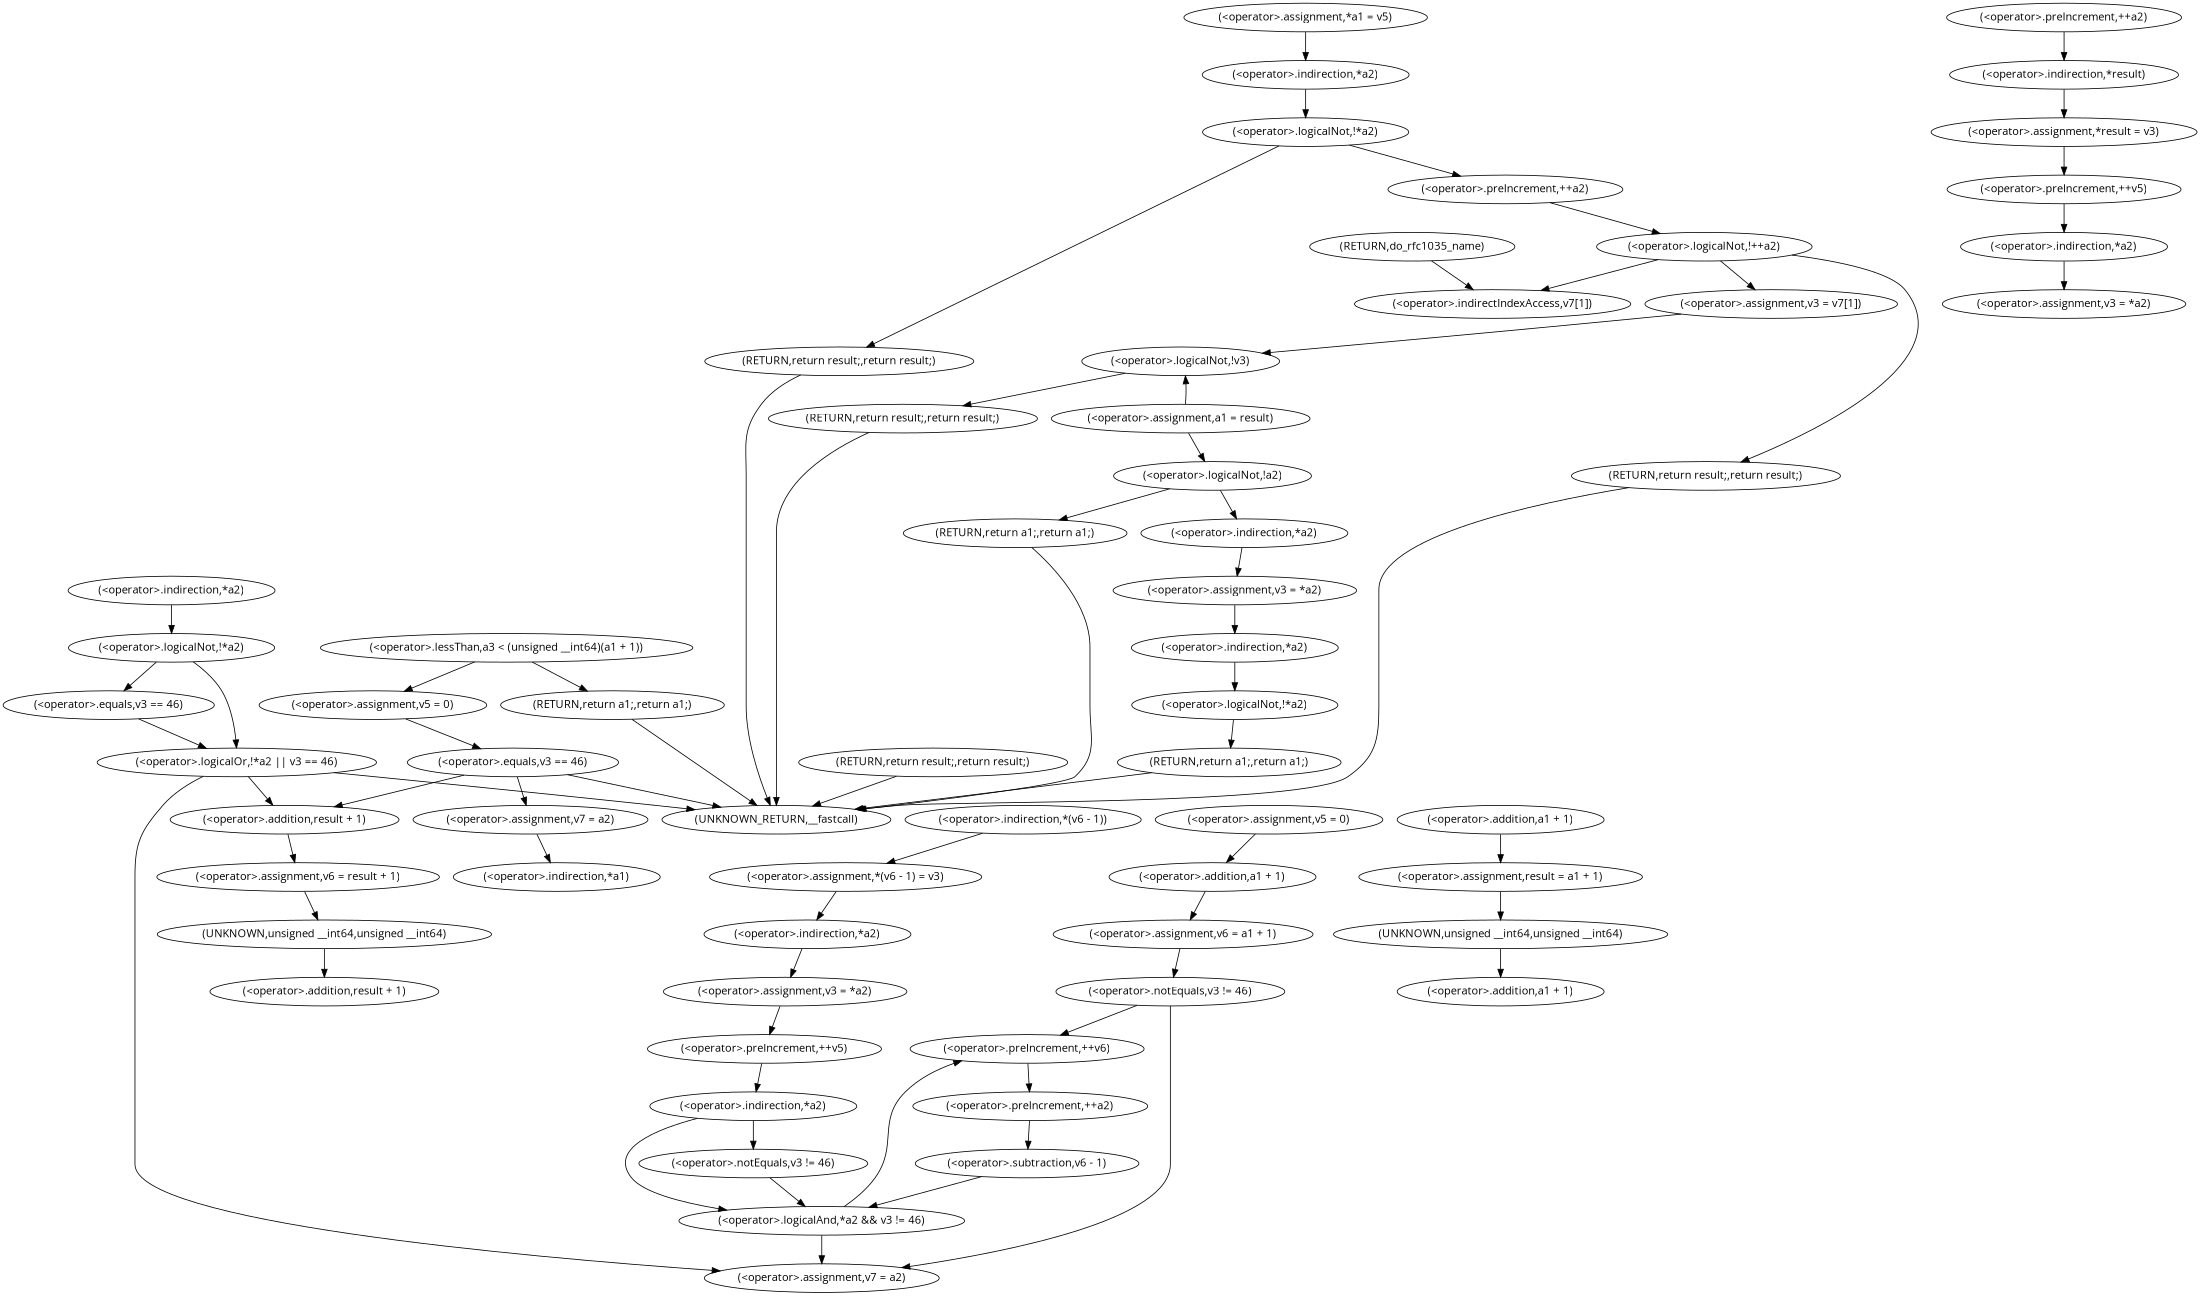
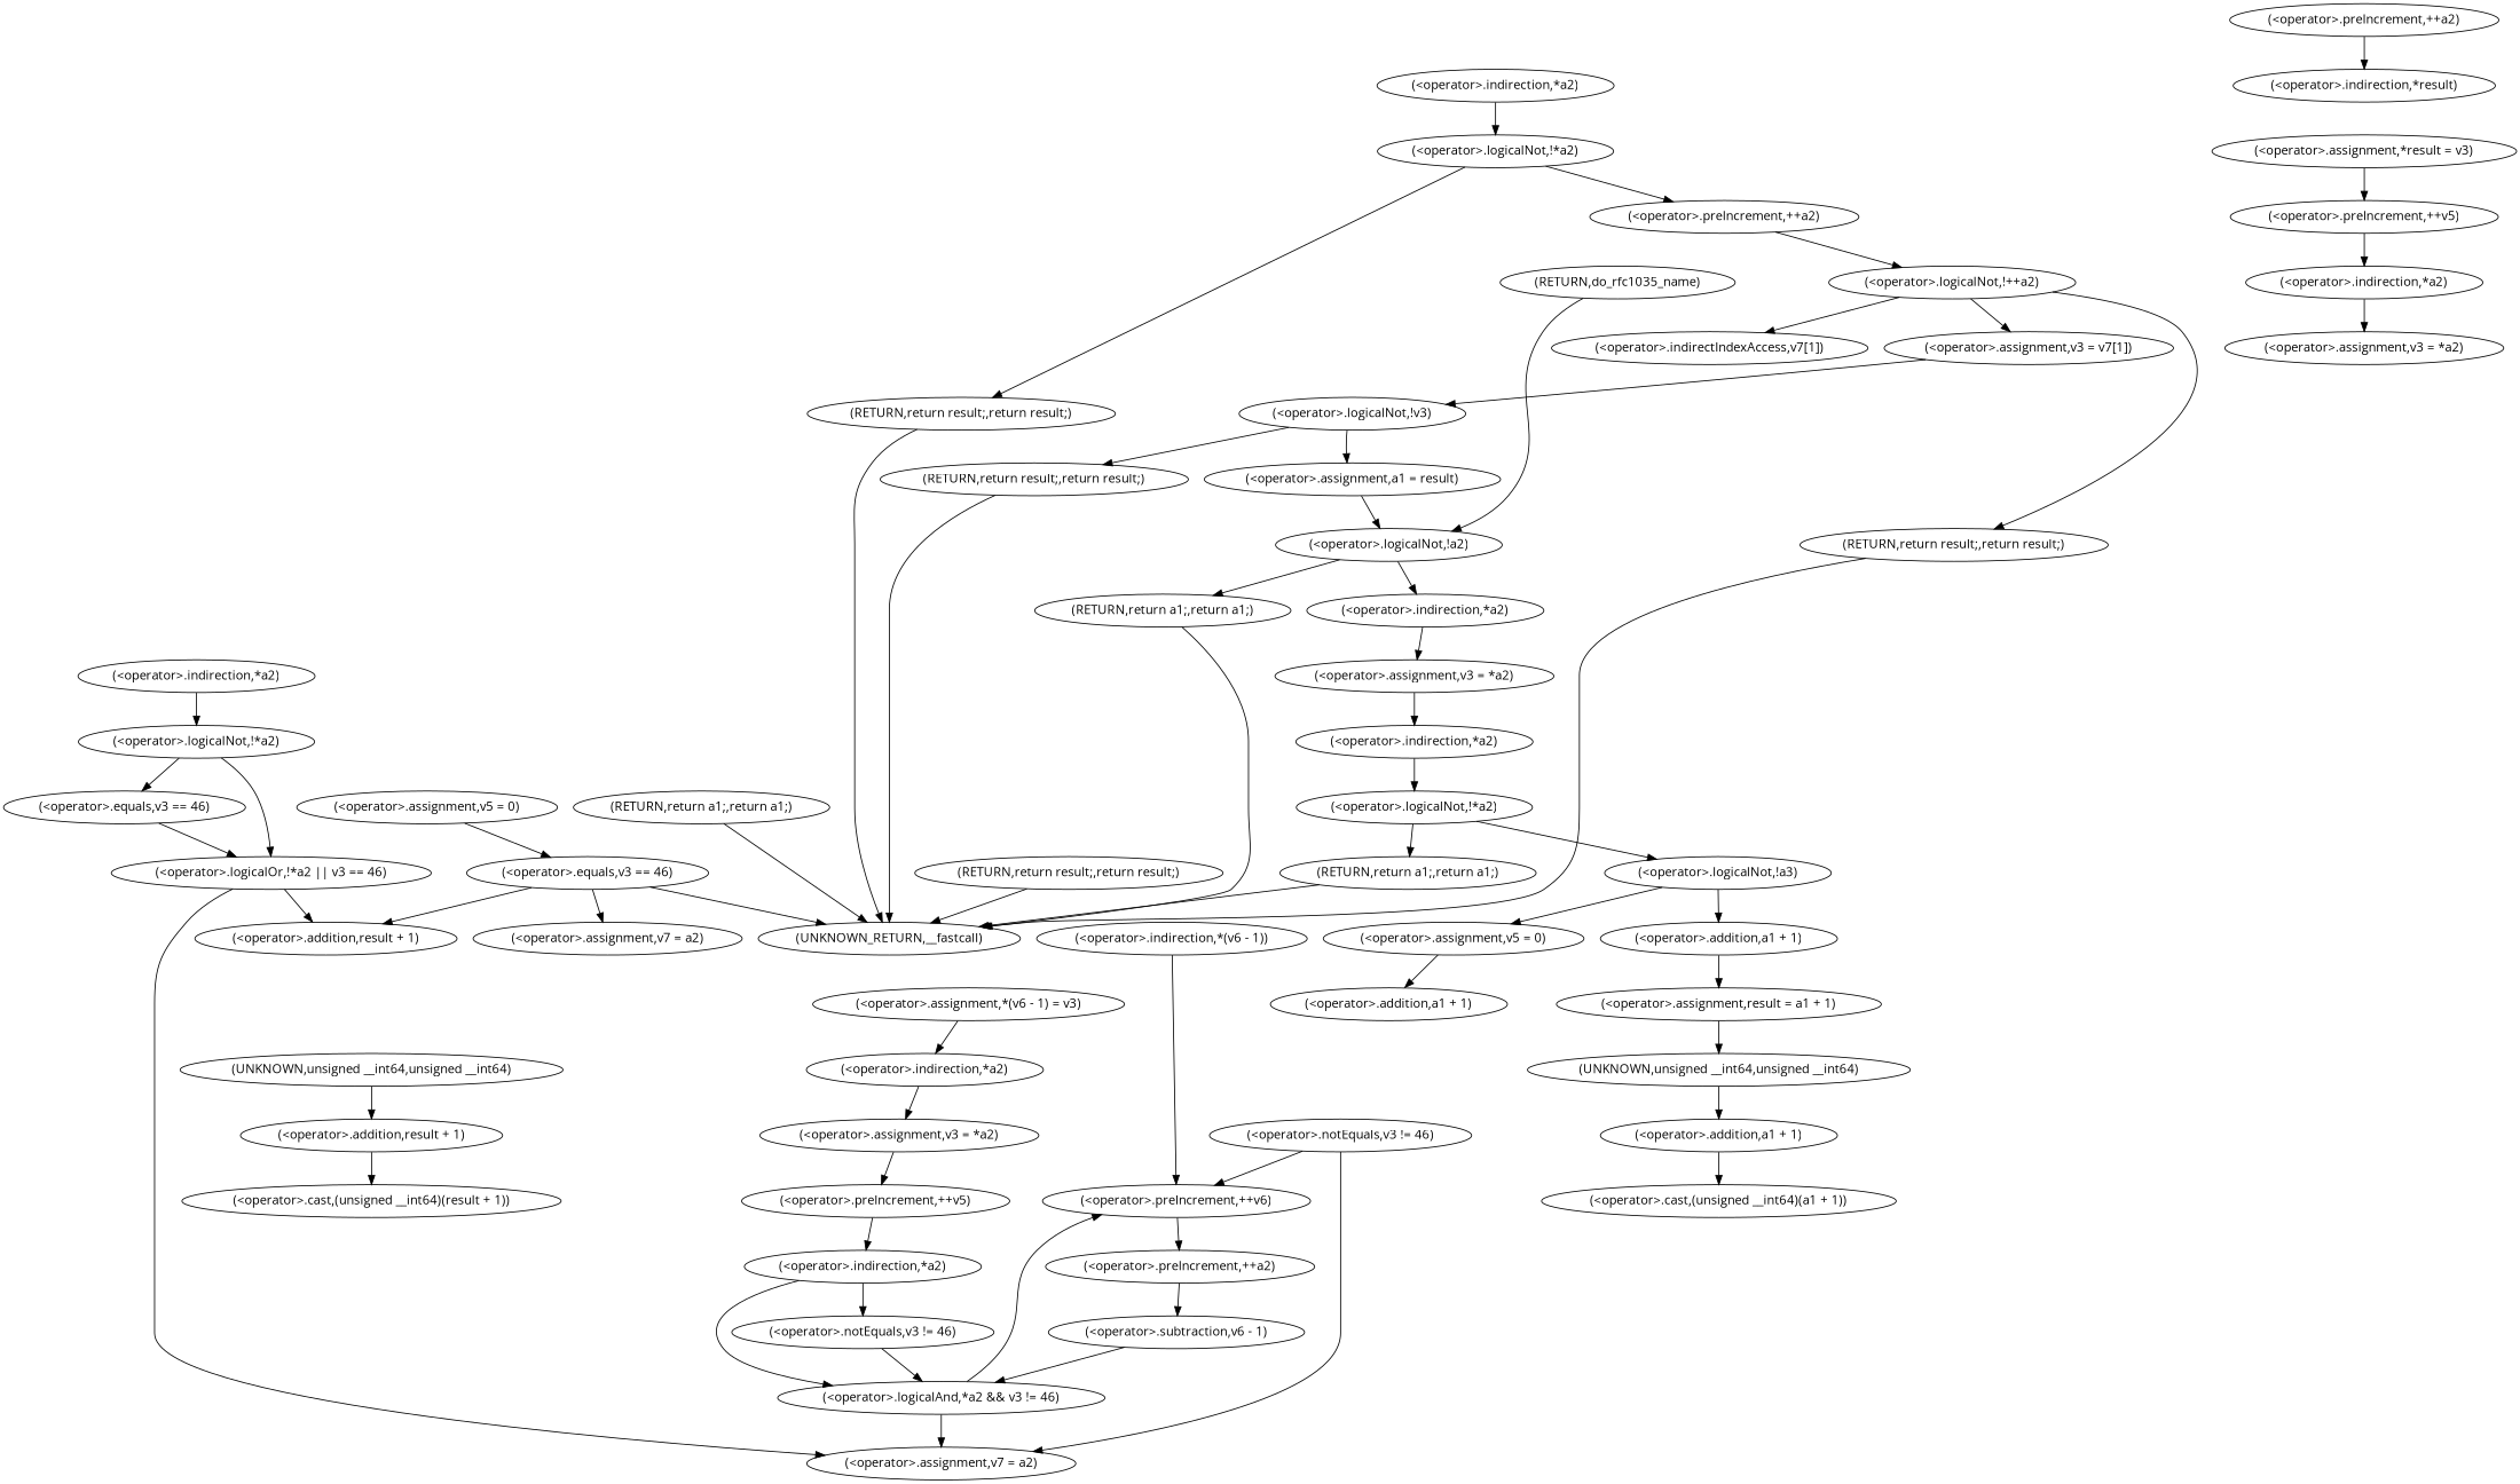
  digraph {
    fontname="Open Sans"
    node [fontname="Open Sans"]
    edge [fontname="Open Sans"]
    n1 [label="(<operator>.logicalNot,!a2)"]
    n2 [label="(RETURN,return a1;,return a1;)"]
    n3 [label="(<operator>.indirection,*a2)"]
    n4 [label="(UNKNOWN_RETURN,__fastcall)"]
    n5 [label="(<operator>.assignment,v3 = *a2)"]
    n6 [label="(<operator>.indirection,*a2)"]
    n7 [label="(<operator>.logicalNot,!*a2)"]
    n8 [label="(RETURN,return a1;,return a1;)"]
+   n9 [label="(<operator>.logicalNot,!a3)"]
    n10 [label="(<operator>.assignment,v5 = 0)"]
    n11 [label="(<operator>.addition,a1 + 1)"]
    n12 [label="(<operator>.addition,a1 + 1)"]
    n13 [label="(<operator>.assignment,result = a1 + 1)"]
-   n14 [label="(<operator>.assignment,v6 = a1 + 1)"]
    n15 [label="(<operator>.notEquals,v3 != 46)"]
    n16 [label="(<operator>.preIncrement,++v6)"]
    n17 [label="(<operator>.assignment,v7 = a2)"]
    n18 [label="(<operator>.preIncrement,++a2)"]
    n19 [label="(<operator>.subtraction,v6 - 1)"]
    n20 [label="(<operator>.logicalAnd,*a2 && v3 != 46)"]
    n21 [label="(<operator>.assignment,*(v6 - 1) = v3)"]
    n22 [label="(<operator>.indirection,*a2)"]
    n23 [label="(<operator>.assignment,v3 = *a2)"]
    n24 [label="(<operator>.indirection,*(v6 - 1))"]
    n25 [label="(<operator>.preIncrement,++v5)"]
    n26 [label="(<operator>.indirection,*a2)"]
    n27 [label="(<operator>.notEquals,v3 != 46)"]
-   n28 [label="(<operator>.indirection,*a1)"]
-   n29 [label="(<operator>.assignment,*a1 = v5)"]
    n30 [label="(<operator>.indirection,*a2)"]
    n31 [label="(<operator>.logicalNot,!*a2)"]
    n32 [label="(RETURN,return result;,return result;)"]
    n33 [label="(<operator>.preIncrement,++a2)"]
    n34 [label="(<operator>.logicalNot,!++a2)"]
    n35 [label="(RETURN,return result;,return result;)"]
    n36 [label="(<operator>.indirectIndexAccess,v7[1])"]
    n37 [label="(<operator>.assignment,v3 = v7[1])"]
    n38 [label="(<operator>.logicalNot,!v3)"]
    n39 [label="(RETURN,return result;,return result;)"]
    n40 [label="(<operator>.assignment,a1 = result)"]
    n41 [label="(UNKNOWN,unsigned __int64,unsigned __int64)"]
    n42 [label="(<operator>.addition,a1 + 1)"]
-   n43 [label="(<operator>.lessThan,a3 < (unsigned __int64)(a1 + 1))"]
    n44 [label="(RETURN,return a1;,return a1;)"]
    n45 [label="(<operator>.assignment,v5 = 0)"]
    n46 [label="(<operator>.equals,v3 == 46)"]
+   n47 [label="(<operator>.cast,(unsigned __int64)(a1 + 1))"]
    n48 [label="(<operator>.assignment,v7 = a2)"]
    n49 [label="(<operator>.addition,result + 1)"]
-   n50 [label="(<operator>.assignment,v6 = result + 1)"]
    n51 [label="(UNKNOWN,unsigned __int64,unsigned __int64)"]
    n52 [label="(<operator>.addition,result + 1)"]
    n53 [label="(RETURN,return result;,return result;)"]
    n54 [label="(<operator>.preIncrement,++a2)"]
    n55 [label="(<operator>.indirection,*result)"]
+   n56 [label="(<operator>.cast,(unsigned __int64)(result + 1))"]
    n57 [label="(<operator>.assignment,*result = v3)"]
    n58 [label="(<operator>.preIncrement,++v5)"]
    n59 [label="(<operator>.indirection,*a2)"]
    n60 [label="(<operator>.assignment,v3 = *a2)"]
    n61 [label="(<operator>.indirection,*a2)"]
    n62 [label="(<operator>.logicalNot,!*a2)"]
    n63 [label="(<operator>.logicalOr,!*a2 || v3 == 46)"]
    n64 [label="(<operator>.equals,v3 == 46)"]
    n65 [label="(RETURN,do_rfc1035_name)"]
    n1 -> n2
    n1 -> n3
    n2 -> n4
    n3 -> n5
    n5 -> n6
    n6 -> n7
    n7 -> n8
+   n7 -> n9
    n8 -> n4
+   n9 -> n10
+   n9 -> n11
    n10 -> n12
    n11 -> n13
-   n12 -> n14
    n13 -> n41
-   n14 -> n15
    n15 -> n16
    n15 -> n17
    n16 -> n18
    n18 -> n19
    n19 -> n20
    n20 -> n16
    n20 -> n17
    n21 -> n22
    n22 -> n23
    n23 -> n25
-   n24 -> n21
+   n24 -> n16
    n25 -> n26
    n26 -> n20
    n26 -> n27
    n27 -> n20
-   n29 -> n30
    n30 -> n31
    n31 -> n32
    n31 -> n33
    n32 -> n4
    n33 -> n34
    n34 -> n35
    n34 -> n36
    n34 -> n37
    n35 -> n4
    n37 -> n38
    n38 -> n39
-   n40 -> n38
+   n38 -> n40
    n39 -> n4
    n40 -> n1
    n41 -> n42
-   n43 -> n44
-   n43 -> n45
+   n42 -> n47
    n44 -> n4
    n45 -> n46
    n46 -> n4
    n46 -> n48
    n46 -> n49
-   n48 -> n28
-   n49 -> n50
-   n50 -> n51
    n51 -> n52
+   n52 -> n56
    n53 -> n4
    n54 -> n55
-   n55 -> n57
    n57 -> n58
    n58 -> n59
    n59 -> n60
    n61 -> n62
    n62 -> n63
    n62 -> n64
-   n63 -> n4
    n63 -> n17
    n63 -> n49
    n64 -> n63
-   n65 -> n36
+   n65 -> n1
  }
